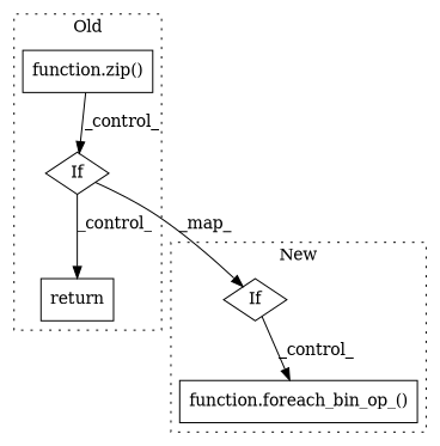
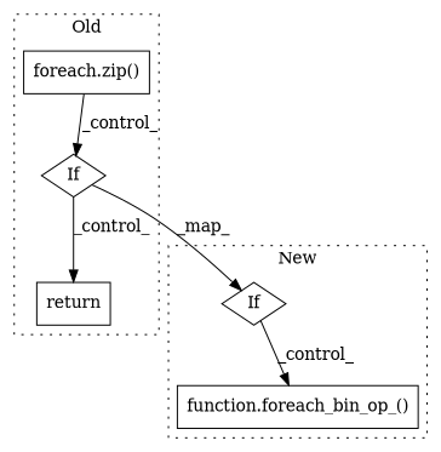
  digraph {
    node [a=75 l=3 shape=box]
    n1 [l="16,1" label="function.foreach_bin_op_()" s="23091,23123"]
    n2 [a=96 label=If s=22701 shape=diamond]
-   n3 [l="4,1" label="function.zip()" s="21225,21430"]
+   n3 [l="4,1" label="foreach.zip()" s="21225,21430"]
    n4 [a=96 label=If s=23042 shape=diamond]
    n5 [a=93 l=6 label=return s=23319]
    subgraph cluster_1 {
      label=New
      style=dotted
      n1
      n2
    }
    subgraph cluster_2 {
      label=Old
      style=dotted
      n3
      n4
      n5
    }
    n2 -> n1 [label=_control_]
    n3 -> n4 [label=_control_]
    n4 -> n2 [label=_map_]
    n4 -> n5 [label=_control_]
  }
